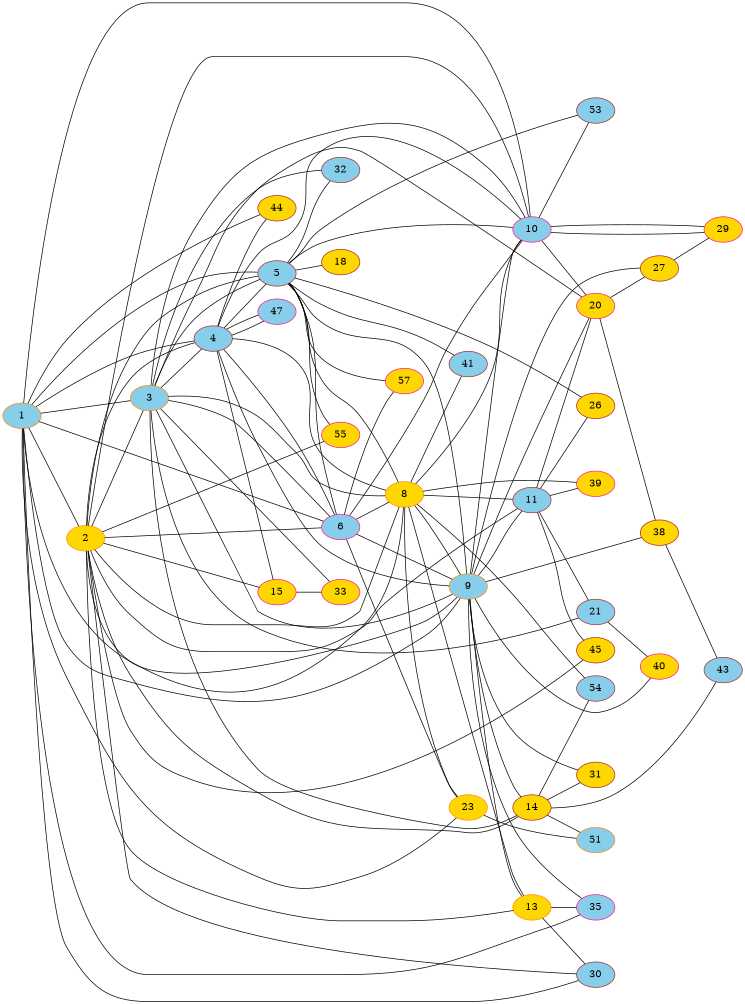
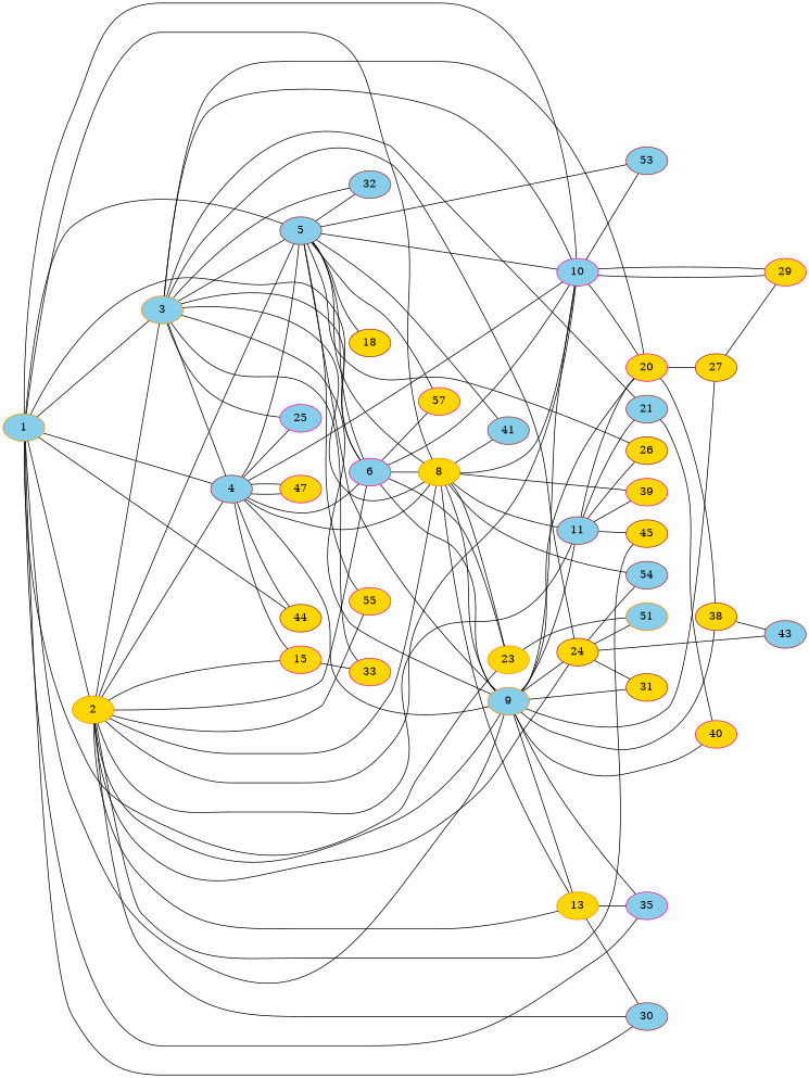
  graph {
    rankdir=LR
    node [color=brown fillcolor=gold style=filled]
    1 [color=darkorange fillcolor=skyblue super="+19"]
    2 [color=darkorange super="+50"]
    3 [color=darkorange fillcolor=skyblue super="+16"]
    4 [fillcolor=skyblue super="+36"]
    5 [fillcolor=skyblue super="+7"]
    6 [color=deeppink fillcolor=skyblue super="+12"]
    8 [color=darkorange super="+24"]
    9 [color=darkorange fillcolor=skyblue super="+22"]
    10 [color=deeppink fillcolor=skyblue super="+46"]
    23 [color=darkorange]
    30 [fillcolor=skyblue super="+42"]
    35 [color=deeppink fillcolor=skyblue super="+52"]
    44
    11 [fillcolor=skyblue super="+17"]
    13 [color=darkorange super="+28"]
-   14 [super="+49"]
+   14 [super="+49" label=24]
    15 [color=deeppink]
    45
    55 [color=deeppink]
    20 [color=deeppink super="+56"]
    21 [fillcolor=skyblue]
+   25 [color=deeppink fillcolor=skyblue]
    32 [fillcolor=skyblue]
    33 [color=deeppink]
-   47 [color=deeppink fillcolor=skyblue]
+   47 [color=deeppink]
    18
    26
    41 [fillcolor=skyblue]
    53 [fillcolor=skyblue]
    57 [color=deeppink]
    39 [color=deeppink]
    54 [fillcolor=skyblue]
    27
    31
    38 [super="+48"]
    40 [color=deeppink]
    29 [color=deeppink super="+34"]
    51 [color=darkorange fillcolor=skyblue]
    43 [fillcolor=skyblue]
    1 -- 2
    1 -- 3 [weight=2]
    1 -- 4
    1 -- 5 [weight=2]
    1 -- 6
    1 -- 8
    1 -- 9
    1 -- 10
    1 -- 23
    1 -- 30
    1 -- 35
    1 -- 44
    2 -- 3
    2 -- 4
    2 -- 5 [weight=2]
    2 -- 6 [weight=3]
    2 -- 8
    2 -- 9
    2 -- 10
    2 -- 30
    2 -- 11
    2 -- 13
    2 -- 14
    2 -- 15
    2 -- 45
    2 -- 55
    3 -- 4
    3 -- 5 [weight=2]
    3 -- 6
    3 -- 8
    3 -- 9
    3 -- 10
    3 -- 14
    3 -- 20
    3 -- 21
+   3 -- 25
    3 -- 32
    3 -- 33
    4 -- 5 [weight=2]
    4 -- 6
    4 -- 8
    4 -- 9 [weight=2]
    4 -- 10
    4 -- 44
    4 -- 15
+   4 -- 25
    4 -- 47
    4 -- 47
    5 -- 6 [weight=2]
    5 -- 8 [weight=2]
    5 -- 9 [weight=2]
    5 -- 10 [weight=2]
    5 -- 55
    5 -- 32
    5 -- 18 [weight=2]
    5 -- 26
    5 -- 41
    5 -- 53
    5 -- 57
    6 -- 8
    6 -- 9
    6 -- 10
    6 -- 23
    6 -- 57
    8 -- 9
    8 -- 10
    8 -- 23
    8 -- 11
    8 -- 13
    8 -- 41
    8 -- 39
    8 -- 54
    9 -- 10 [weight=2]
    9 -- 35
    9 -- 11
    9 -- 13
    9 -- 14
    9 -- 20
    9 -- 27
    9 -- 31
    9 -- 38
    9 -- 40
    10 -- 20
    10 -- 53
    10 -- 29
    10 -- 29
    23 -- 51
    11 -- 45
    11 -- 20
    11 -- 21
    11 -- 26
    11 -- 39
    13 -- 30
    13 -- 35
    14 -- 54
    14 -- 31
    14 -- 51
    14 -- 43
    15 -- 33
    20 -- 27
    20 -- 38
    21 -- 40
    27 -- 29
    38 -- 43
  }
